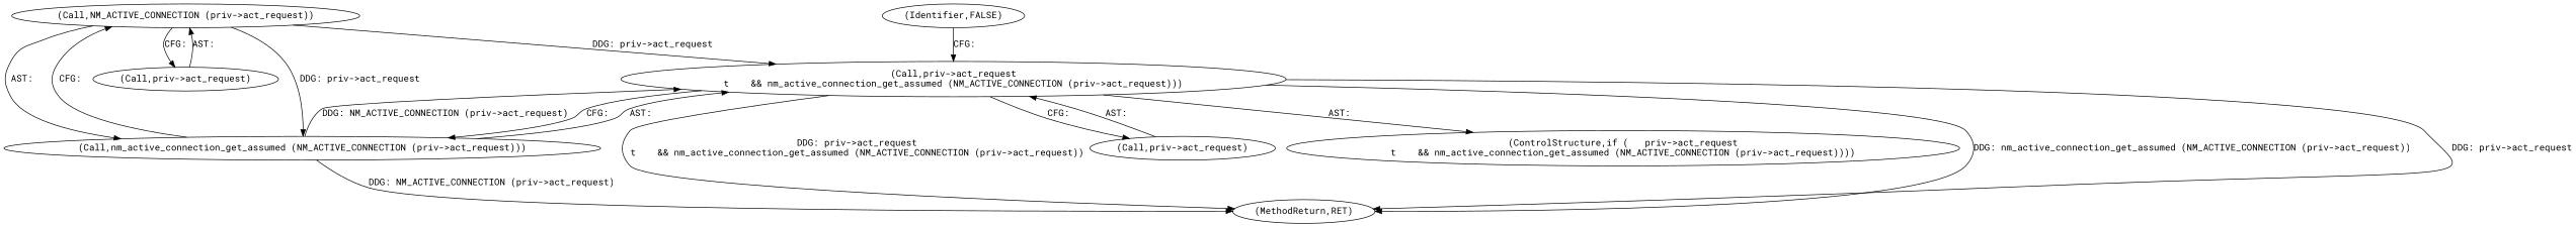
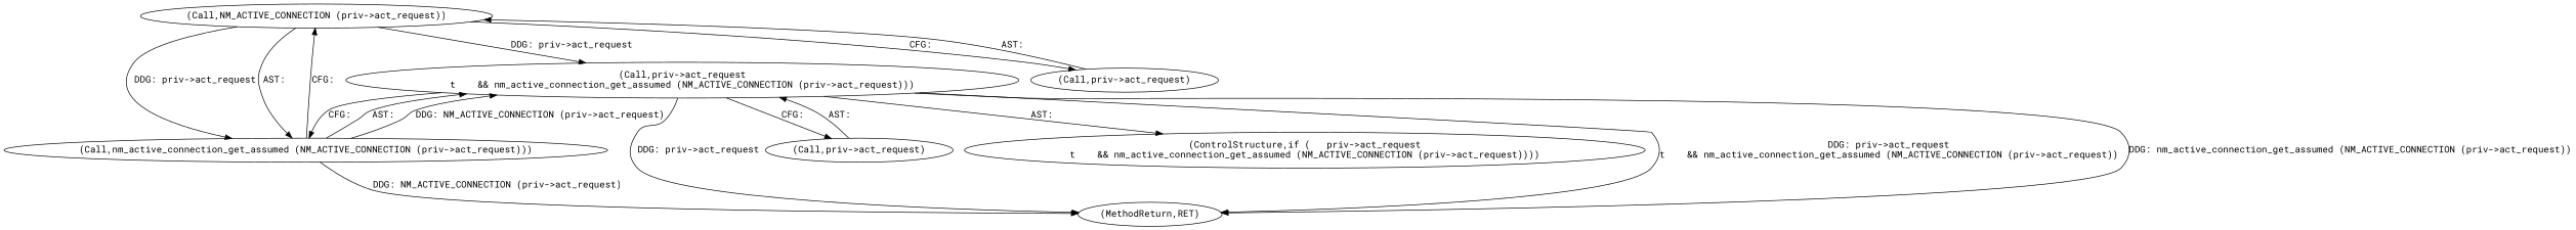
  digraph {
    fontname="Roboto Mono"
    node [fontname="Roboto Mono"]
    edge [fontname="Roboto Mono"]
    n1 [label="(Call,NM_ACTIVE_CONNECTION (priv->act_request))"]
    n2 [label="(Call,priv->act_request\n\t    && nm_active_connection_get_assumed (NM_ACTIVE_CONNECTION (priv->act_request)))"]
    n3 [label="(Call,nm_active_connection_get_assumed (NM_ACTIVE_CONNECTION (priv->act_request)))"]
    n4 [label="(Call,priv->act_request)"]
    n5 [label="(Call,priv->act_request)"]
    n6 [label="(MethodReturn,RET)"]
    n7 [label="(ControlStructure,if (   priv->act_request\n\t    && nm_active_connection_get_assumed (NM_ACTIVE_CONNECTION (priv->act_request))))"]
-   n8 [label="(Identifier,FALSE)"]
    n1 -> n2 [label="DDG: priv->act_request"]
    n1 -> n3 [label="AST: "]
    n1 -> n3 [label="DDG: priv->act_request"]
    n1 -> n4 [label="CFG: "]
    n2 -> n3 [label="CFG: "]
    n2 -> n5 [label="CFG: "]
    n2 -> n6 [label="DDG: priv->act_request"]
    n2 -> n6 [label="DDG: priv->act_request\n\t    && nm_active_connection_get_assumed (NM_ACTIVE_CONNECTION (priv->act_request))"]
    n2 -> n6 [label="DDG: nm_active_connection_get_assumed (NM_ACTIVE_CONNECTION (priv->act_request))"]
    n2 -> n7 [label="AST: "]
    n3 -> n1 [label="CFG: "]
    n3 -> n2 [label="AST: "]
    n3 -> n2 [label="DDG: NM_ACTIVE_CONNECTION (priv->act_request)"]
    n3 -> n6 [label="DDG: NM_ACTIVE_CONNECTION (priv->act_request)"]
    n4 -> n1 [label="AST: "]
    n5 -> n2 [label="AST: "]
-   n8 -> n2 [label="CFG: "]
  }
